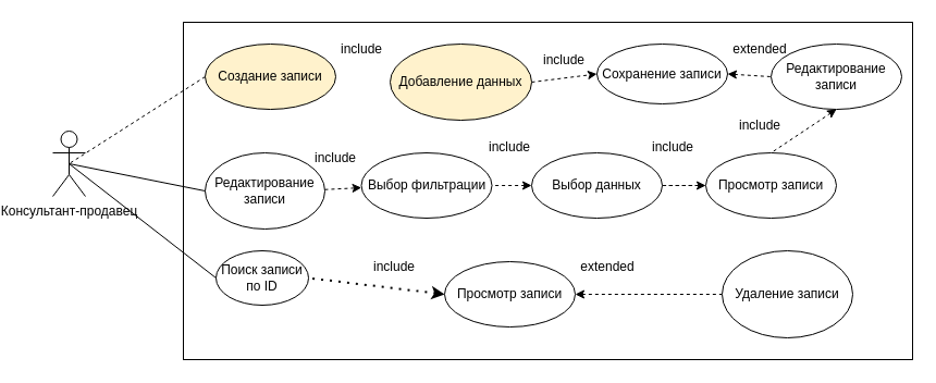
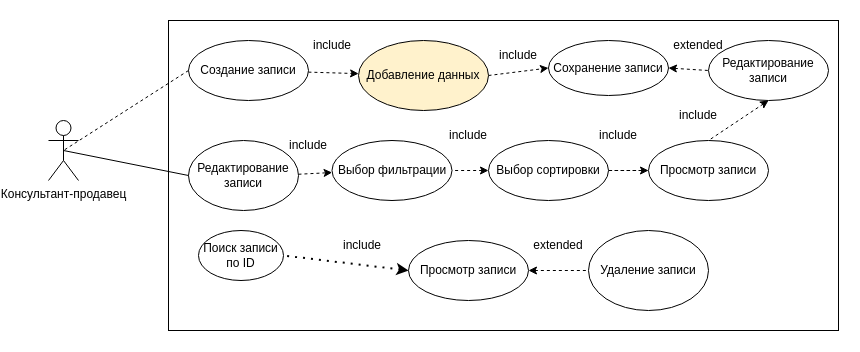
  <mxCell id="0" />
  <mxCell id="1" parent="0" />
  <mxCell id="2" value="Консультант-продавец&lt;div&gt;&lt;br&gt;&lt;/div&gt;" style="shape=umlActor;verticalLabelPosition=bottom;verticalAlign=top;html=1;outlineConnect=0;" parent="1" vertex="1"><mxGeometry x="20" y="120" width="30" height="60" as="geometry" /></mxCell>
  <mxCell id="3" value="" style="rounded=0;whiteSpace=wrap;html=1;" parent="1" vertex="1"><mxGeometry x="140" y="20" width="670" height="310" as="geometry" /></mxCell>
- <mxCell id="5" value="Создание записи" style="ellipse;whiteSpace=wrap;html=1;fillColor=#fff2cc;" parent="1" vertex="1"><mxGeometry x="160" y="40" width="120" height="60" as="geometry" /></mxCell>
+ <mxCell id="4" value="" style="rounded=0;orthogonalLoop=1;jettySize=auto;html=1;endArrow=classic;endFill=1;dashed=1;" parent="1" source="5" target="7" edge="1"><mxGeometry relative="1" as="geometry" /></mxCell>
+ <mxCell id="5" value="Создание записи" style="ellipse;whiteSpace=wrap;html=1;" parent="1" vertex="1"><mxGeometry x="160" y="40" width="120" height="60" as="geometry" /></mxCell>
  <mxCell id="6" style="rounded=0;orthogonalLoop=1;jettySize=auto;html=1;exitX=1;exitY=0.5;exitDx=0;exitDy=0;entryX=0;entryY=0.5;entryDx=0;entryDy=0;dashed=1;endArrow=classic;endFill=1;" parent="1" source="7" target="9" edge="1"><mxGeometry relative="1" as="geometry" /></mxCell>
  <mxCell id="7" value="Добавление данных" style="ellipse;whiteSpace=wrap;html=1;fillColor=#fff2cc;" parent="1" vertex="1"><mxGeometry x="330" y="40" width="130" height="70" as="geometry" /></mxCell>
  <mxCell id="8" style="rounded=0;orthogonalLoop=1;jettySize=auto;html=1;exitX=1;exitY=0.5;exitDx=0;exitDy=0;entryX=0;entryY=0.5;entryDx=0;entryDy=0;endArrow=none;endFill=0;startArrow=classic;startFill=1;dashed=1;" parent="1" source="9" target="20" edge="1"><mxGeometry relative="1" as="geometry" /></mxCell>
  <mxCell id="9" value="Сохранение записи" style="ellipse;whiteSpace=wrap;html=1;" parent="1" vertex="1"><mxGeometry x="520" y="40" width="120" height="55" as="geometry" /></mxCell>
  <mxCell id="10" value="" style="rounded=0;orthogonalLoop=1;jettySize=auto;html=1;dashed=1;endArrow=classic;endFill=1;" parent="1" source="11" target="12" edge="1"><mxGeometry relative="1" as="geometry" /></mxCell>
  <mxCell id="11" value="Редактирование записи" style="ellipse;whiteSpace=wrap;html=1;" parent="1" vertex="1"><mxGeometry x="160" y="140" width="110" height="70" as="geometry" /></mxCell>
  <mxCell id="12" value="Выбор фильтрации" style="ellipse;whiteSpace=wrap;html=1;" parent="1" vertex="1"><mxGeometry x="303.5" y="140" width="120" height="60" as="geometry" /></mxCell>
  <mxCell id="13" style="rounded=0;orthogonalLoop=1;jettySize=auto;html=1;exitX=1;exitY=0.5;exitDx=0;exitDy=0;entryX=0;entryY=0.5;entryDx=0;entryDy=0;dashed=1;endArrow=none;endFill=0;" parent="1" source="15" target="18" edge="1"><mxGeometry relative="1" as="geometry" /></mxCell>
  <mxCell id="14" style="rounded=0;orthogonalLoop=1;jettySize=auto;html=1;exitX=0;exitY=0.5;exitDx=0;exitDy=0;entryX=1;entryY=0.5;entryDx=0;entryDy=0;dashed=1;endArrow=none;endFill=0;startArrow=classic;startFill=1;" parent="1" source="15" target="12" edge="1"><mxGeometry relative="1" as="geometry" /></mxCell>
- <mxCell id="15" value="Выбор данных" style="ellipse;whiteSpace=wrap;html=1;" parent="1" vertex="1"><mxGeometry x="460" y="140" width="120" height="60" as="geometry" /></mxCell>
+ <mxCell id="15" value="Выбор сортировки" style="ellipse;whiteSpace=wrap;html=1;" parent="1" vertex="1"><mxGeometry x="460" y="140" width="120" height="60" as="geometry" /></mxCell>
  <mxCell id="16" style="rounded=0;orthogonalLoop=1;jettySize=auto;html=1;exitX=1;exitY=0.5;exitDx=0;exitDy=0;entryX=0;entryY=0.5;entryDx=0;entryDy=0;dashed=1;endArrow=none;endFill=0;startArrow=classic;startFill=1;" parent="1" source="23" target="22" edge="1"><mxGeometry relative="1" as="geometry" /></mxCell>
  <mxCell id="17" value="" style="edgeStyle=orthogonalEdgeStyle;rounded=0;orthogonalLoop=1;jettySize=auto;html=1;startArrow=classic;startFill=1;endArrow=none;endFill=0;dashed=1;" parent="1" source="18" target="15" edge="1"><mxGeometry relative="1" as="geometry" /></mxCell>
  <mxCell id="18" value="Просмотр записи" style="ellipse;whiteSpace=wrap;html=1;" parent="1" vertex="1"><mxGeometry x="620" y="140" width="120" height="60" as="geometry" /></mxCell>
  <mxCell id="19" style="rounded=0;orthogonalLoop=1;jettySize=auto;html=1;exitX=0.5;exitY=1;exitDx=0;exitDy=0;entryX=0.5;entryY=0;entryDx=0;entryDy=0;endArrow=none;endFill=0;dashed=1;startArrow=classic;startFill=1;" parent="1" source="20" target="18" edge="1"><mxGeometry relative="1" as="geometry" /></mxCell>
  <mxCell id="20" value="Редактирование записи" style="ellipse;whiteSpace=wrap;html=1;" parent="1" vertex="1"><mxGeometry x="680" y="40" width="120" height="60" as="geometry" /></mxCell>
  <mxCell id="21" value="Поиск записи по ID" style="ellipse;whiteSpace=wrap;html=1;" parent="1" vertex="1"><mxGeometry x="170" y="230" width="85" height="50" as="geometry" /></mxCell>
- <mxCell id="22" value="Удаление записи" style="ellipse;whiteSpace=wrap;html=1;" parent="1" vertex="1"><mxGeometry x="635" y="230" width="120" height="80" as="geometry" /></mxCell>
+ <mxCell id="22" value="Удаление записи" style="ellipse;whiteSpace=wrap;html=1;" parent="1" vertex="1"><mxGeometry x="560" y="230" width="120" height="80" as="geometry" /></mxCell>
  <mxCell id="23" value="Просмотр записи" style="ellipse;whiteSpace=wrap;html=1;" parent="1" vertex="1"><mxGeometry x="380" y="240" width="120" height="60" as="geometry" /></mxCell>
  <mxCell id="24" style="rounded=0;orthogonalLoop=1;jettySize=auto;html=1;exitX=0;exitY=0.5;exitDx=0;exitDy=0;entryX=0.5;entryY=0.5;entryDx=0;entryDy=0;entryPerimeter=0;startArrow=none;startFill=0;endArrow=none;endFill=0;dashed=1;" parent="1" source="5" target="2" edge="1"><mxGeometry relative="1" as="geometry" /></mxCell>
  <mxCell id="25" style="rounded=0;orthogonalLoop=1;jettySize=auto;html=1;entryX=0;entryY=0.5;entryDx=0;entryDy=0;exitX=0.5;exitY=0.5;exitDx=0;exitDy=0;exitPerimeter=0;endArrow=none;endFill=0;" parent="1" source="2" target="11" edge="1"><mxGeometry relative="1" as="geometry"><mxPoint x="40" y="120" as="sourcePoint" /><mxPoint x="145" y="185" as="targetPoint" /></mxGeometry></mxCell>
- <mxCell id="26" style="rounded=0;orthogonalLoop=1;jettySize=auto;html=1;exitX=0.5;exitY=0.5;exitDx=0;exitDy=0;exitPerimeter=0;entryX=0;entryY=0.5;entryDx=0;entryDy=0;endArrow=none;endFill=0;" parent="1" source="2" target="21" edge="1"><mxGeometry relative="1" as="geometry" /></mxCell>
  <mxCell id="27" value="" style="endArrow=none;dashed=1;html=1;dashPattern=1 3;strokeWidth=2;rounded=0;entryX=1;entryY=0.5;entryDx=0;entryDy=0;exitX=0;exitY=0.5;exitDx=0;exitDy=0;endFill=0;startArrow=classic;startFill=1;" parent="1" source="23" target="21" edge="1"><mxGeometry width="50" height="50" relative="1" as="geometry"><mxPoint x="380" y="240" as="sourcePoint" /><mxPoint x="430" y="190" as="targetPoint" /></mxGeometry></mxCell>
  <mxCell id="28" value="include" style="text;html=1;align=center;verticalAlign=middle;whiteSpace=wrap;rounded=0;" parent="1" vertex="1"><mxGeometry x="274" y="30" width="60" height="30" as="geometry" /></mxCell>
  <mxCell id="29" value="include" style="text;html=1;align=center;verticalAlign=middle;whiteSpace=wrap;rounded=0;" parent="1" vertex="1"><mxGeometry x="460" y="40" width="60" height="30" as="geometry" /></mxCell>
  <mxCell id="30" value="include" style="text;html=1;align=center;verticalAlign=middle;whiteSpace=wrap;rounded=0;" parent="1" vertex="1"><mxGeometry x="250" y="130" width="60" height="30" as="geometry" /></mxCell>
  <mxCell id="31" value="include" style="text;html=1;align=center;verticalAlign=middle;whiteSpace=wrap;rounded=0;" parent="1" vertex="1"><mxGeometry x="303.5" y="230" width="60" height="30" as="geometry" /></mxCell>
  <mxCell id="32" value="extended" style="text;html=1;align=center;verticalAlign=middle;whiteSpace=wrap;rounded=0;" parent="1" vertex="1"><mxGeometry x="500" y="230" width="60" height="30" as="geometry" /></mxCell>
  <mxCell id="33" value="include" style="text;html=1;align=center;verticalAlign=middle;whiteSpace=wrap;rounded=0;" parent="1" vertex="1"><mxGeometry x="410" y="120" width="60" height="30" as="geometry" /></mxCell>
  <mxCell id="34" value="include" style="text;html=1;align=center;verticalAlign=middle;whiteSpace=wrap;rounded=0;" parent="1" vertex="1"><mxGeometry x="560" y="120" width="60" height="30" as="geometry" /></mxCell>
  <mxCell id="35" value="include" style="text;html=1;align=center;verticalAlign=middle;whiteSpace=wrap;rounded=0;" parent="1" vertex="1"><mxGeometry x="640" y="100" width="60" height="30" as="geometry" /></mxCell>
  <mxCell id="36" value="extended" style="text;html=1;align=center;verticalAlign=middle;whiteSpace=wrap;rounded=0;" parent="1" vertex="1"><mxGeometry x="640" y="30" width="60" height="30" as="geometry" /></mxCell>
